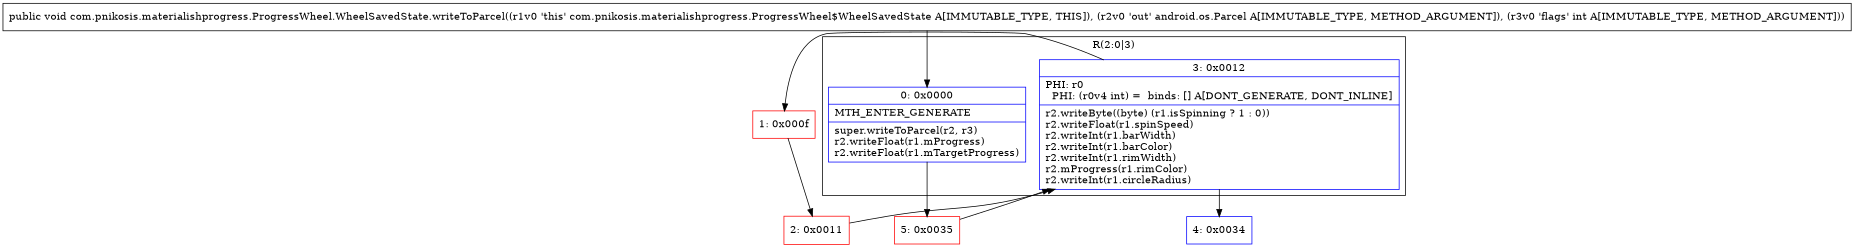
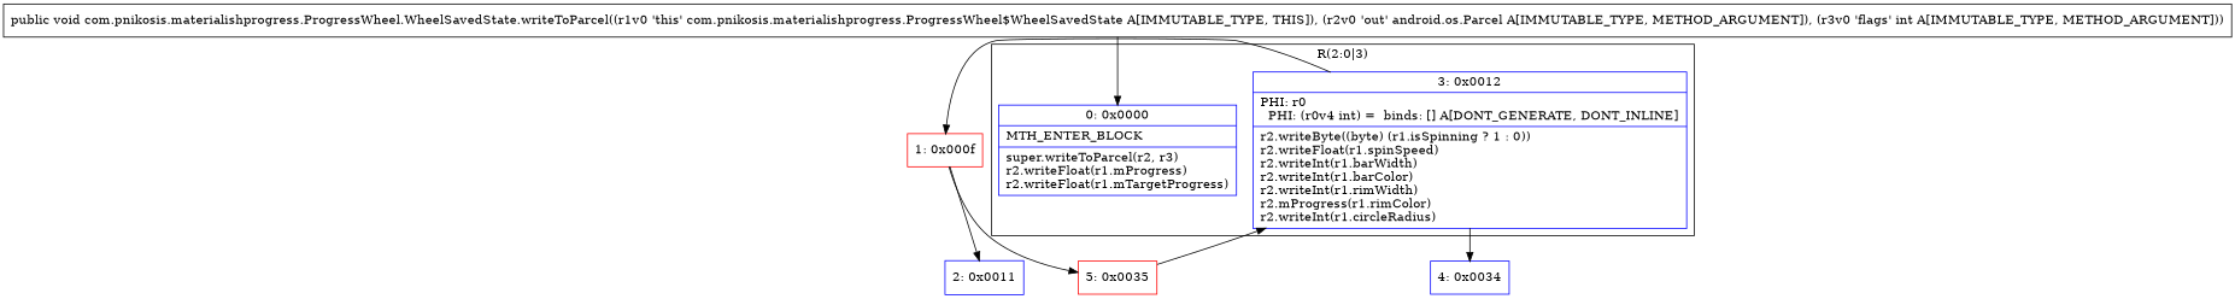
  digraph {
    node [color=blue shape=record]
-   n1 [label="{0\:\ 0x0000|MTH_ENTER_GENERATE\l|super.writeToParcel(r2, r3)\lr2.writeFloat(r1.mProgress)\lr2.writeFloat(r1.mTargetProgress)\l}"]
+   n1 [label="{0\:\ 0x0000|MTH_ENTER_BLOCK\l|super.writeToParcel(r2, r3)\lr2.writeFloat(r1.mProgress)\lr2.writeFloat(r1.mTargetProgress)\l}"]
    n2 [label="{3\:\ 0x0012|PHI: r0 \l  PHI: (r0v4 int) =  binds: [] A[DONT_GENERATE, DONT_INLINE]\l|r2.writeByte((byte) (r1.isSpinning ? 1 : 0))\lr2.writeFloat(r1.spinSpeed)\lr2.writeInt(r1.barWidth)\lr2.writeInt(r1.barColor)\lr2.writeInt(r1.rimWidth)\lr2.mProgress(r1.rimColor)\lr2.writeInt(r1.circleRadius)\l}"]
    n3 [color=red label="{1\:\ 0x000f}"]
    n4 [label="{4\:\ 0x0034}"]
-   n5 [color=red label="{2\:\ 0x0011}"]
+   n5 [label="{2\:\ 0x0011}"]
    n6 [color=red label="{5\:\ 0x0035}"]
    n7 [label="{public void com.pnikosis.materialishprogress.ProgressWheel.WheelSavedState.writeToParcel((r1v0 'this' com.pnikosis.materialishprogress.ProgressWheel$WheelSavedState A[IMMUTABLE_TYPE, THIS]), (r2v0 'out' android.os.Parcel A[IMMUTABLE_TYPE, METHOD_ARGUMENT]), (r3v0 'flags' int A[IMMUTABLE_TYPE, METHOD_ARGUMENT])) }" color=""]
    subgraph cluster_1 {
      label="R(2:0|3)"
      n1
      n2
    }
    n2 -> n3
    n2 -> n4
    n3 -> n5
-   n1 -> n6
-   n5 -> n2
+   n3 -> n6
    n6 -> n2
    n7 -> n1
  }
